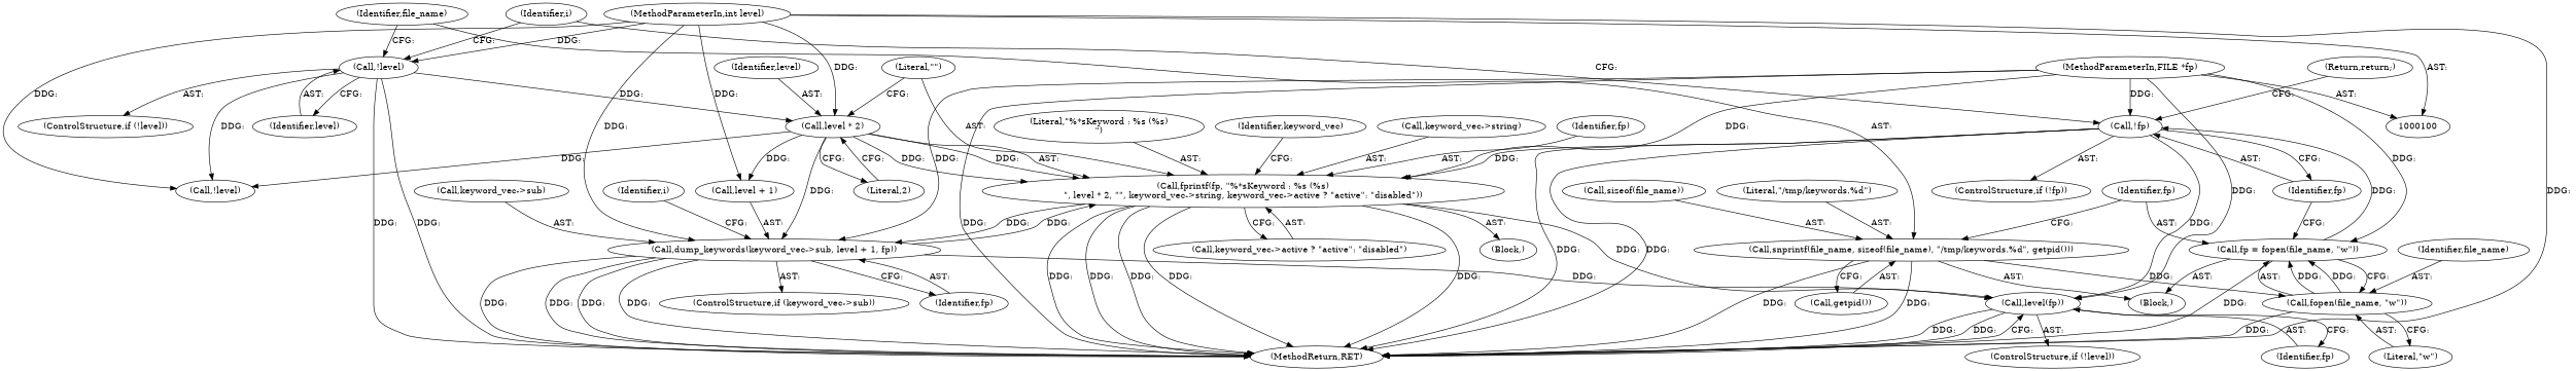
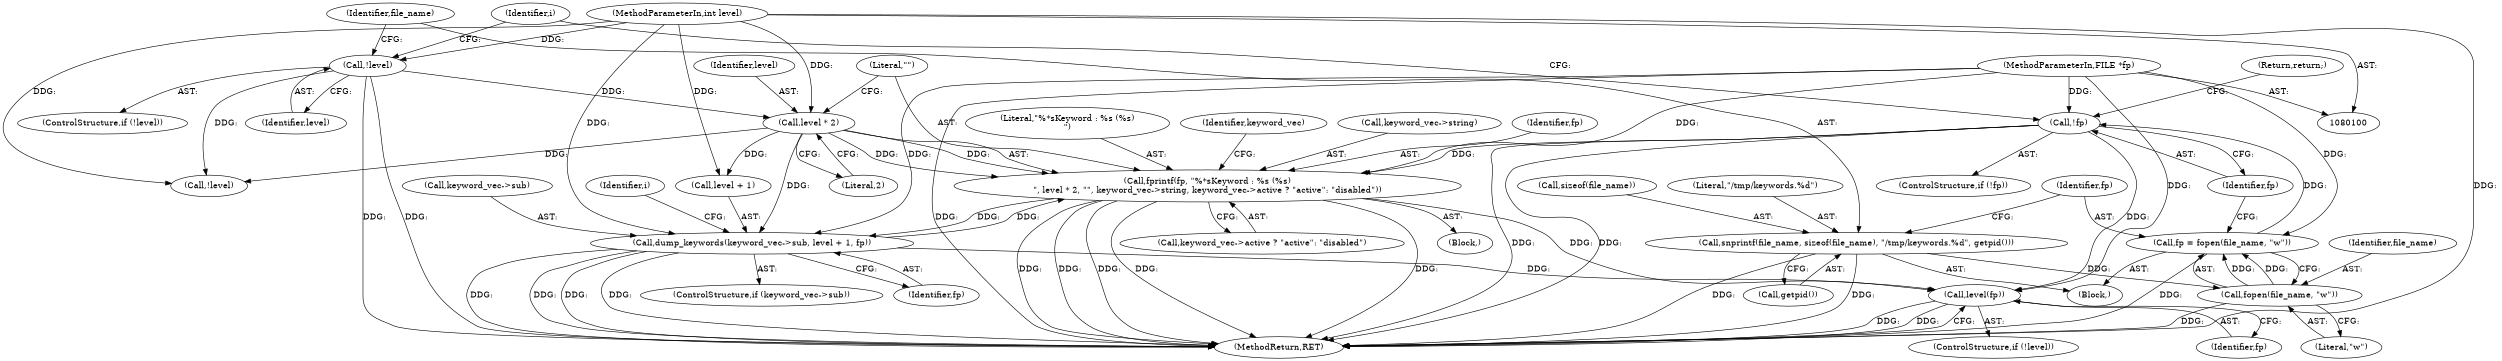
  digraph {
    n1 [label="(Call,fprintf(fp, \"%*sKeyword : %s (%s)\n\", level * 2, \"\", keyword_vec->string, keyword_vec->active ? \"active\": \"disabled\"))"]
    n2 [label="(Call,dump_keywords(keyword_vec->sub, level + 1, fp))"]
    n3 [label="(Call,level(fp))"]
    n4 [label="(Call,keyword_vec->active ? \"active\": \"disabled\")"]
    n5 [label="(MethodReturn,RET)"]
    n6 [label="(Block,)"]
    n7 [label="(ControlStructure,if (keyword_vec->sub))"]
    n8 [label="(Identifier,fp)"]
    n9 [label="(ControlStructure,if (!level))"]
    n10 [label="(Identifier,fp)"]
    n11 [label="(Call,!fp)"]
    n12 [label="(ControlStructure,if (!fp))"]
    n13 [label="(Identifier,fp)"]
    n14 [label="(Call,fp = fopen(file_name, \"w\"))"]
    n15 [label="(Call,fopen(file_name, \"w\"))"]
    n16 [label="(Block,)"]
    n17 [label="(Literal,\"w\")"]
    n18 [label="(Call,snprintf(file_name, sizeof(file_name), \"/tmp/keywords.%d\", getpid()))"]
    n19 [label="(Call,getpid())"]
    n20 [label="(MethodParameterIn,FILE *fp)"]
-   1000100
+   1000100 [label=1080100]
    n22 [label="(Call,level * 2)"]
    n23 [label="(Literal,2)"]
    n24 [label="(Call,!level)"]
    n25 [label="(Call,level + 1)"]
    n26 [label="(Call,!level)"]
    n27 [label="(Identifier,level)"]
    n28 [label="(ControlStructure,if (!level))"]
    n29 [label="(MethodParameterIn,int level)"]
    n30 [label="(Identifier,file_name)"]
    n31 [label="(Return,return;)"]
    n32 [label="(Identifier,level)"]
    n33 [label="(Call,sizeof(file_name))"]
    n34 [label="(Identifier,file_name)"]
    n35 [label="(Literal,\"%*sKeyword : %s (%s)\n\")"]
    n36 [label="(Call,keyword_vec->sub)"]
    n37 [label="(Identifier,i)"]
    n38 [label="(Literal,\"/tmp/keywords.%d\")"]
    n39 [label="(Identifier,keyword_vec)"]
    n40 [label="(Call,keyword_vec->string)"]
    n41 [label="(Identifier,i)"]
    n42 [label="(Identifier,fp)"]
    n43 [label="(Literal,\"\")"]
    n44 [label="(Identifier,fp)"]
    n1 -> n2 [label="DDG: "]
    n1 -> n3 [label="DDG: "]
    n1 -> n4 [label="CFG: "]
    n1 -> n5 [label="DDG: "]
    n1 -> n5 [label="DDG: "]
    n1 -> n5 [label="DDG: "]
    n1 -> n5 [label="DDG: "]
    n1 -> n5 [label="DDG: "]
    n1 -> n6 [label="AST: "]
    n2 -> n1 [label="DDG: "]
    n2 -> n3 [label="DDG: "]
    n2 -> n5 [label="DDG: "]
    n2 -> n5 [label="DDG: "]
    n2 -> n5 [label="DDG: "]
    n2 -> n5 [label="DDG: "]
    n2 -> n7 [label="AST: "]
    n2 -> n8 [label="CFG: "]
    n3 -> n5 [label="DDG: "]
    n3 -> n5 [label="DDG: "]
    n3 -> n9 [label="AST: "]
    n3 -> n10 [label="CFG: "]
    n4 -> n1 [label="AST: "]
    n5 -> n3 [label="CFG: "]
    n8 -> n2 [label="AST: "]
    n10 -> n3 [label="AST: "]
    n11 -> n1 [label="DDG: "]
    n11 -> n3 [label="DDG: "]
    n11 -> n5 [label="DDG: "]
    n11 -> n5 [label="DDG: "]
    n11 -> n12 [label="AST: "]
    n11 -> n13 [label="CFG: "]
    n13 -> n11 [label="AST: "]
    n13 -> n14 [label="CFG: "]
    n14 -> n5 [label="DDG: "]
    n14 -> n11 [label="DDG: "]
    n14 -> n15 [label="CFG: "]
    n14 -> n16 [label="AST: "]
    n15 -> n5 [label="DDG: "]
    n15 -> n14 [label="AST: "]
    n15 -> n14 [label="DDG: "]
    n15 -> n14 [label="DDG: "]
    n15 -> n17 [label="CFG: "]
    n17 -> n15 [label="AST: "]
    n18 -> n5 [label="DDG: "]
    n18 -> n5 [label="DDG: "]
    n18 -> n15 [label="DDG: "]
    n18 -> n16 [label="AST: "]
    n18 -> n19 [label="CFG: "]
    n19 -> n18 [label="AST: "]
    n20 -> n1 [label="DDG: "]
    n20 -> n2 [label="DDG: "]
    n20 -> n3 [label="DDG: "]
    n20 -> n5 [label="DDG: "]
    n20 -> n11 [label="DDG: "]
    n20 -> n14 [label="DDG: "]
    n20 -> 1000100 [label="AST: "]
    n22 -> n1 [label="AST: "]
    n22 -> n1 [label="DDG: "]
    n22 -> n1 [label="DDG: "]
    n22 -> n2 [label="DDG: "]
    n22 -> n23 [label="CFG: "]
    n22 -> n24 [label="DDG: "]
    n22 -> n25 [label="DDG: "]
    n23 -> n22 [label="CFG: "]
    n25 -> n2 [label="AST: "]
    n26 -> n5 [label="DDG: "]
    n26 -> n5 [label="DDG: "]
    n26 -> n22 [label="DDG: "]
    n26 -> n24 [label="DDG: "]
    n26 -> n27 [label="CFG: "]
    n26 -> n28 [label="AST: "]
    n27 -> n26 [label="AST: "]
    n29 -> n2 [label="DDG: "]
    n29 -> n5 [label="DDG: "]
    n29 -> 1000100 [label="AST: "]
    n29 -> n22 [label="DDG: "]
    n29 -> n24 [label="DDG: "]
    n29 -> n25 [label="DDG: "]
    n29 -> n26 [label="DDG: "]
    n30 -> n15 [label="AST: "]
    n31 -> n11 [label="CFG: "]
    n32 -> n22 [label="AST: "]
    n33 -> n18 [label="AST: "]
    n34 -> n18 [label="AST: "]
    n34 -> n26 [label="CFG: "]
    n35 -> n1 [label="AST: "]
    n36 -> n2 [label="AST: "]
    n37 -> n11 [label="CFG: "]
    n37 -> n26 [label="CFG: "]
    n38 -> n18 [label="AST: "]
    n39 -> n1 [label="CFG: "]
    n40 -> n1 [label="AST: "]
    n41 -> n2 [label="CFG: "]
    n42 -> n1 [label="AST: "]
    n43 -> n1 [label="AST: "]
    n43 -> n22 [label="CFG: "]
    n44 -> n14 [label="AST: "]
    n44 -> n18 [label="CFG: "]
  }
